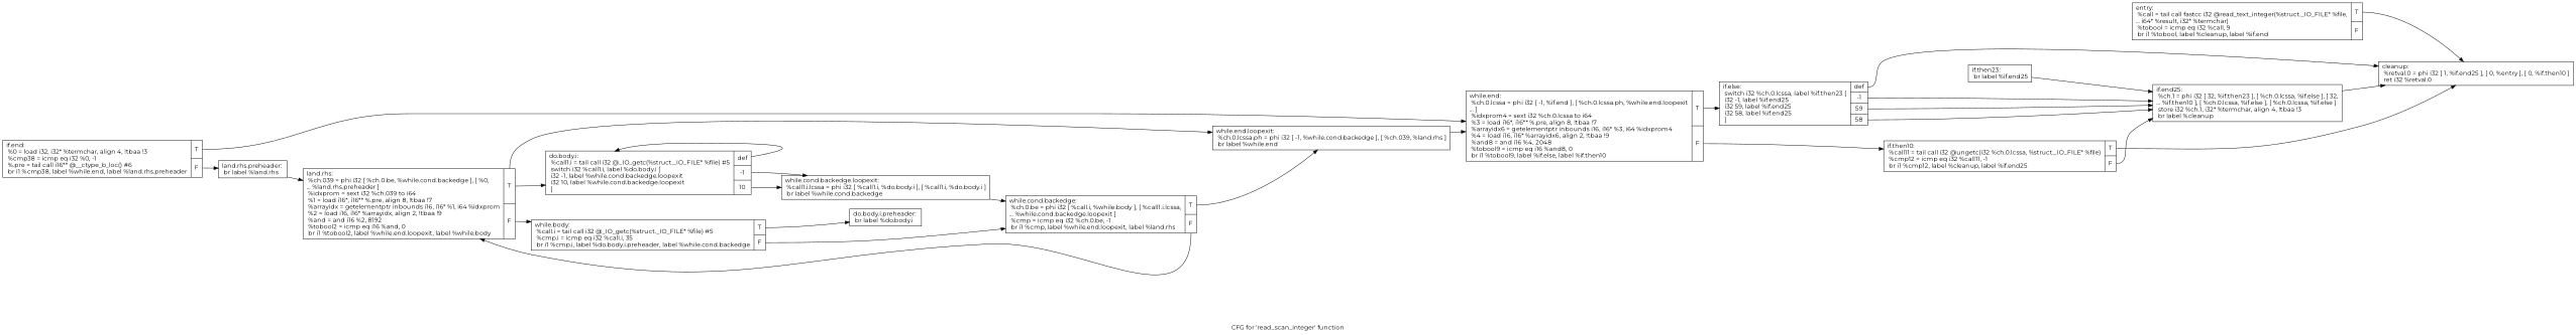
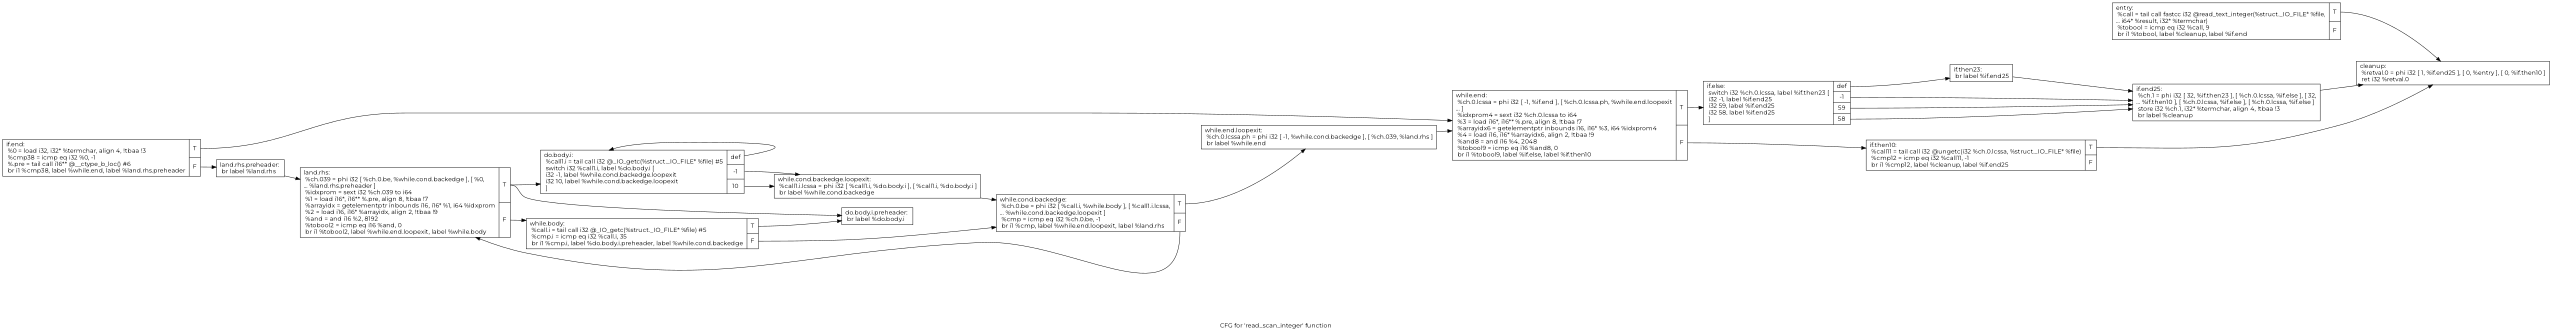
  digraph {
    fontname=Montserrat
    label="CFG for 'read_scan_integer' function"
    rankdir=LR
    node [fontname=Montserrat shape=record]
    edge [fontname=Montserrat tailport=s0]
    n1 [label="{entry:\l  %call = tail call fastcc i32 @read_text_integer(%struct._IO_FILE* %file,\l... i64* %result, i32* %termchar)\l  %tobool = icmp eq i32 %call, 9\l  br i1 %tobool, label %cleanup, label %if.end\l|{<s0>T|<s1>F}}"]
    n2 [label="{cleanup:                                          \l  %retval.0 = phi i32 [ 1, %if.end25 ], [ 0, %entry ], [ 0, %if.then10 ]\l  ret i32 %retval.0\l}"]
    n3 [label="{if.end:                                           \l  %0 = load i32, i32* %termchar, align 4, !tbaa !3\l  %cmp38 = icmp eq i32 %0, -1\l  %.pre = tail call i16** @__ctype_b_loc() #6\l  br i1 %cmp38, label %while.end, label %land.rhs.preheader\l|{<s0>T|<s1>F}}"]
    n4 [label="{while.end:                                        \l  %ch.0.lcssa = phi i32 [ -1, %if.end ], [ %ch.0.lcssa.ph, %while.end.loopexit\l... ]\l  %idxprom4 = sext i32 %ch.0.lcssa to i64\l  %3 = load i16*, i16** %.pre, align 8, !tbaa !7\l  %arrayidx6 = getelementptr inbounds i16, i16* %3, i64 %idxprom4\l  %4 = load i16, i16* %arrayidx6, align 2, !tbaa !9\l  %and8 = and i16 %4, 2048\l  %tobool9 = icmp eq i16 %and8, 0\l  br i1 %tobool9, label %if.else, label %if.then10\l|{<s0>T|<s1>F}}"]
    n5 [label="{land.rhs.preheader:                               \l  br label %land.rhs\l}"]
    n6 [label="{if.else:                                          \l  switch i32 %ch.0.lcssa, label %if.then23 [\l    i32 -1, label %if.end25\l    i32 59, label %if.end25\l    i32 58, label %if.end25\l  ]\l|{<s0>def|<s1>-1|<s2>59|<s3>58}}"]
    n7 [label="{if.then10:                                        \l  %call11 = tail call i32 @ungetc(i32 %ch.0.lcssa, %struct._IO_FILE* %file)\l  %cmp12 = icmp eq i32 %call11, -1\l  br i1 %cmp12, label %cleanup, label %if.end25\l|{<s0>T|<s1>F}}"]
    n8 [label="{land.rhs:                                         \l  %ch.039 = phi i32 [ %ch.0.be, %while.cond.backedge ], [ %0,\l... %land.rhs.preheader ]\l  %idxprom = sext i32 %ch.039 to i64\l  %1 = load i16*, i16** %.pre, align 8, !tbaa !7\l  %arrayidx = getelementptr inbounds i16, i16* %1, i64 %idxprom\l  %2 = load i16, i16* %arrayidx, align 2, !tbaa !9\l  %and = and i16 %2, 8192\l  %tobool2 = icmp eq i16 %and, 0\l  br i1 %tobool2, label %while.end.loopexit, label %while.body\l|{<s0>T|<s1>F}}"]
    n9 [label="{if.end25:                                         \l  %ch.1 = phi i32 [ 32, %if.then23 ], [ %ch.0.lcssa, %if.else ], [ 32,\l... %if.then10 ], [ %ch.0.lcssa, %if.else ], [ %ch.0.lcssa, %if.else ]\l  store i32 %ch.1, i32* %termchar, align 4, !tbaa !3\l  br label %cleanup\l}"]
    n10 [label="{if.then23:                                        \l  br label %if.end25\l}"]
    n11 [label="{while.end.loopexit:                               \l  %ch.0.lcssa.ph = phi i32 [ -1, %while.cond.backedge ], [ %ch.039, %land.rhs ]\l  br label %while.end\l}"]
    n12 [label="{while.body:                                       \l  %call.i = tail call i32 @_IO_getc(%struct._IO_FILE* %file) #5\l  %cmp.i = icmp eq i32 %call.i, 35\l  br i1 %cmp.i, label %do.body.i.preheader, label %while.cond.backedge\l|{<s0>T|<s1>F}}"]
    n13 [label="{do.body.i:                                        \l  %call1.i = tail call i32 @_IO_getc(%struct._IO_FILE* %file) #5\l  switch i32 %call1.i, label %do.body.i [\l    i32 -1, label %while.cond.backedge.loopexit\l    i32 10, label %while.cond.backedge.loopexit\l  ]\l|{<s0>def|<s1>-1|<s2>10}}"]
    n14 [label="{do.body.i.preheader:                              \l  br label %do.body.i\l}"]
    n15 [label="{while.cond.backedge:                              \l  %ch.0.be = phi i32 [ %call.i, %while.body ], [ %call1.i.lcssa,\l... %while.cond.backedge.loopexit ]\l  %cmp = icmp eq i32 %ch.0.be, -1\l  br i1 %cmp, label %while.end.loopexit, label %land.rhs\l|{<s0>T|<s1>F}}"]
    n16 [label="{while.cond.backedge.loopexit:                     \l  %call1.i.lcssa = phi i32 [ %call1.i, %do.body.i ], [ %call1.i, %do.body.i ]\l  br label %while.cond.backedge\l}"]
    n1 -> n2
    n3 -> n4
    n3 -> n5 [tailport=s1]
    n4 -> n6
    n4 -> n7 [tailport=s1]
    n5 -> n8
    n6 -> n9 [tailport=s1]
    n6 -> n9 [tailport=s2]
    n6 -> n9 [tailport=s3]
-   n6 -> n2
+   n6 -> n10
    n7 -> n2
-   n7 -> n9 [tailport=s1]
-   n8 -> n11
+   n8 -> n14
    n8 -> n12 [tailport=s1]
    n8 -> n13
    n9 -> n2
    n10 -> n9
    n11 -> n4
    n12 -> n14
    n12 -> n15 [tailport=s1]
    n13 -> n13
    n13 -> n16 [tailport=s1]
    n13 -> n16 [tailport=s2]
    n15 -> n8 [tailport=s1]
    n15 -> n11
    n16 -> n15
  }
